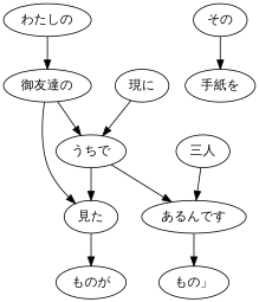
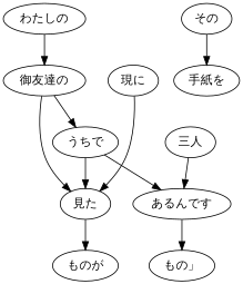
  digraph {
    fontname="PT Serif"
    node [fontname="PT Serif"]
    edge [fontname="PT Serif"]
    n1 [label="現に"]
    n2 [label="見た"]
    n3 [label="ものが"]
    n4 [label="わたしの"]
    n5 [label="御友達の"]
    n6 [label="うちで"]
    n7 [label="あるんです"]
    n8 [label="その"]
    n9 [label="手紙を"]
    n10 [label="もの」"]
    n11 [label="三人"]
-   n1 -> n6
+   n1 -> n2
    n2 -> n3
    n4 -> n5
    n5 -> n2
    n5 -> n6
    n6 -> n2
    n6 -> n7
    n7 -> n10
    n8 -> n9
    n11 -> n7
  }
